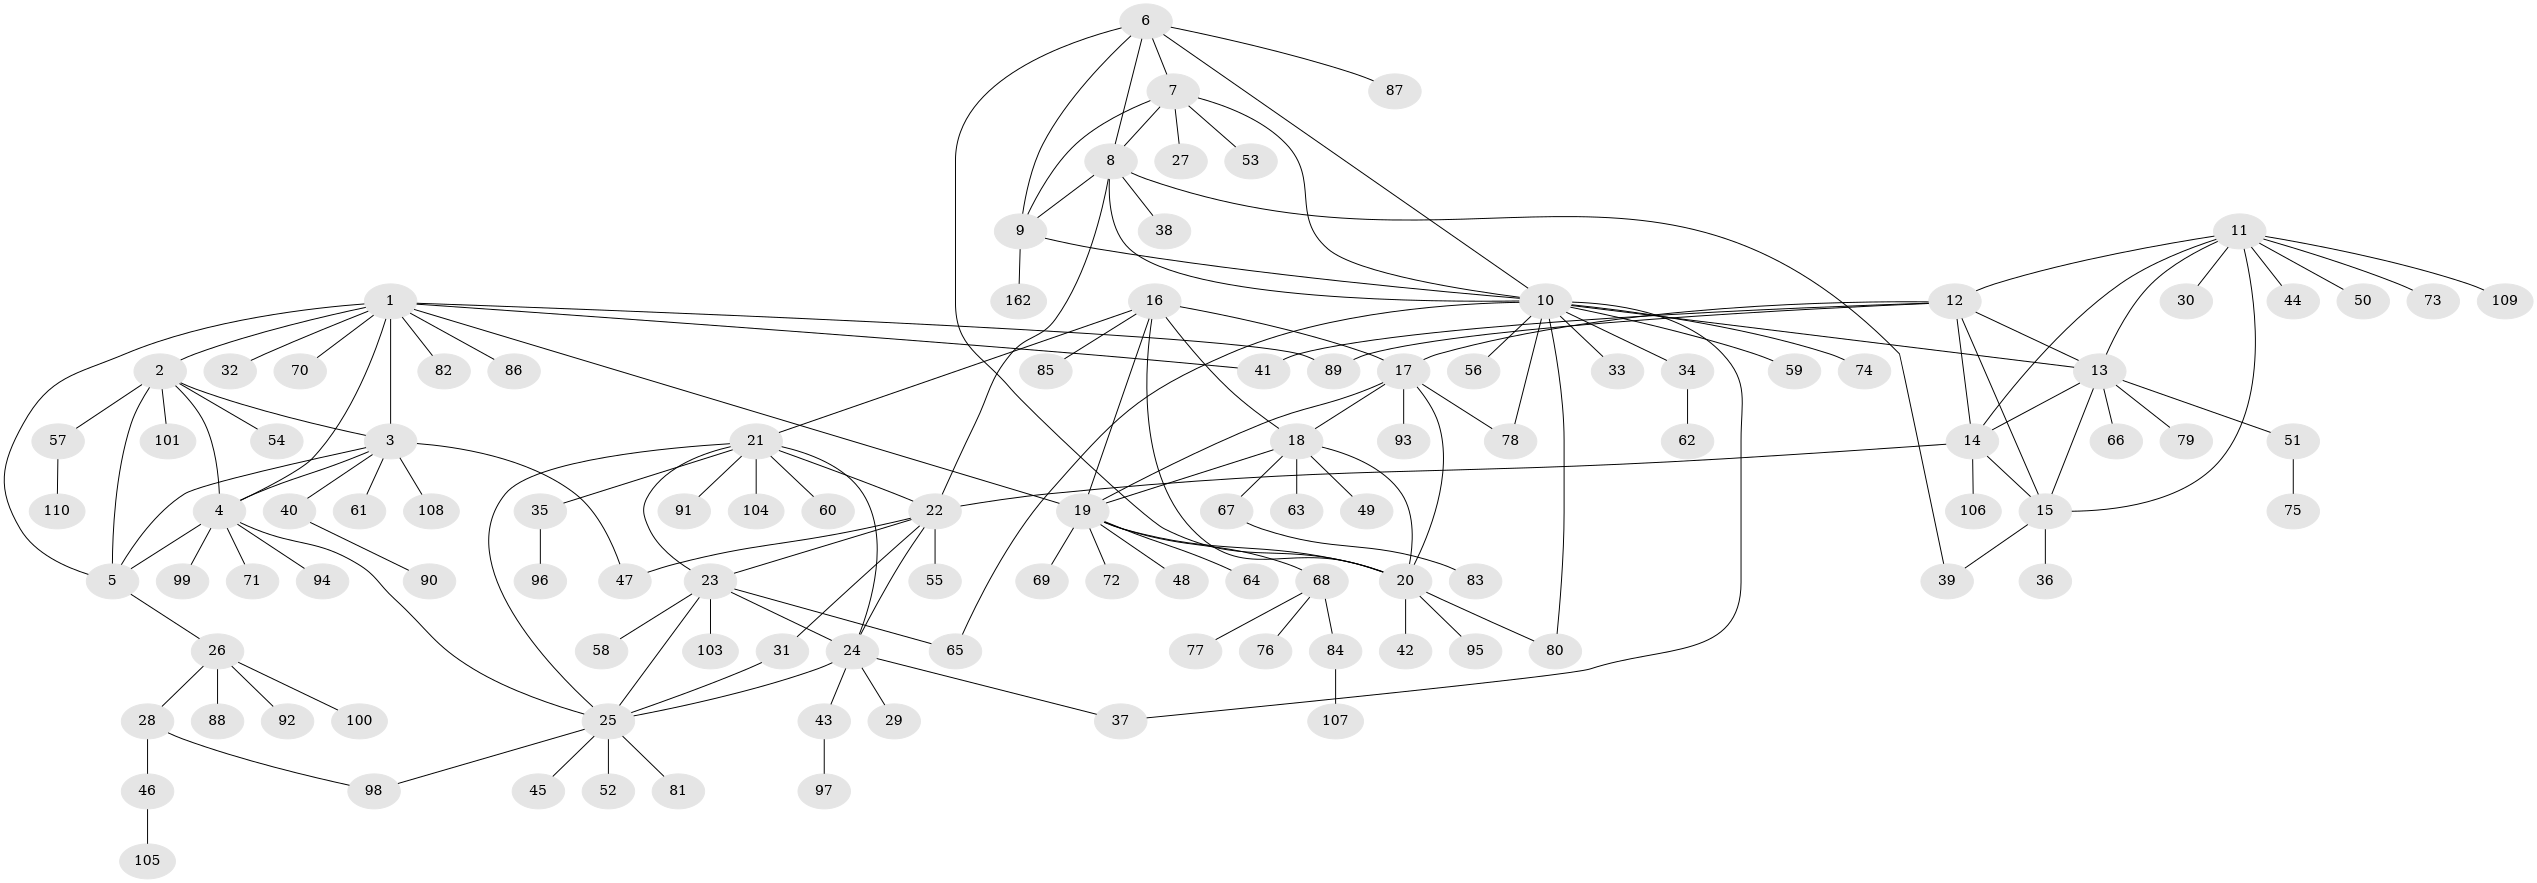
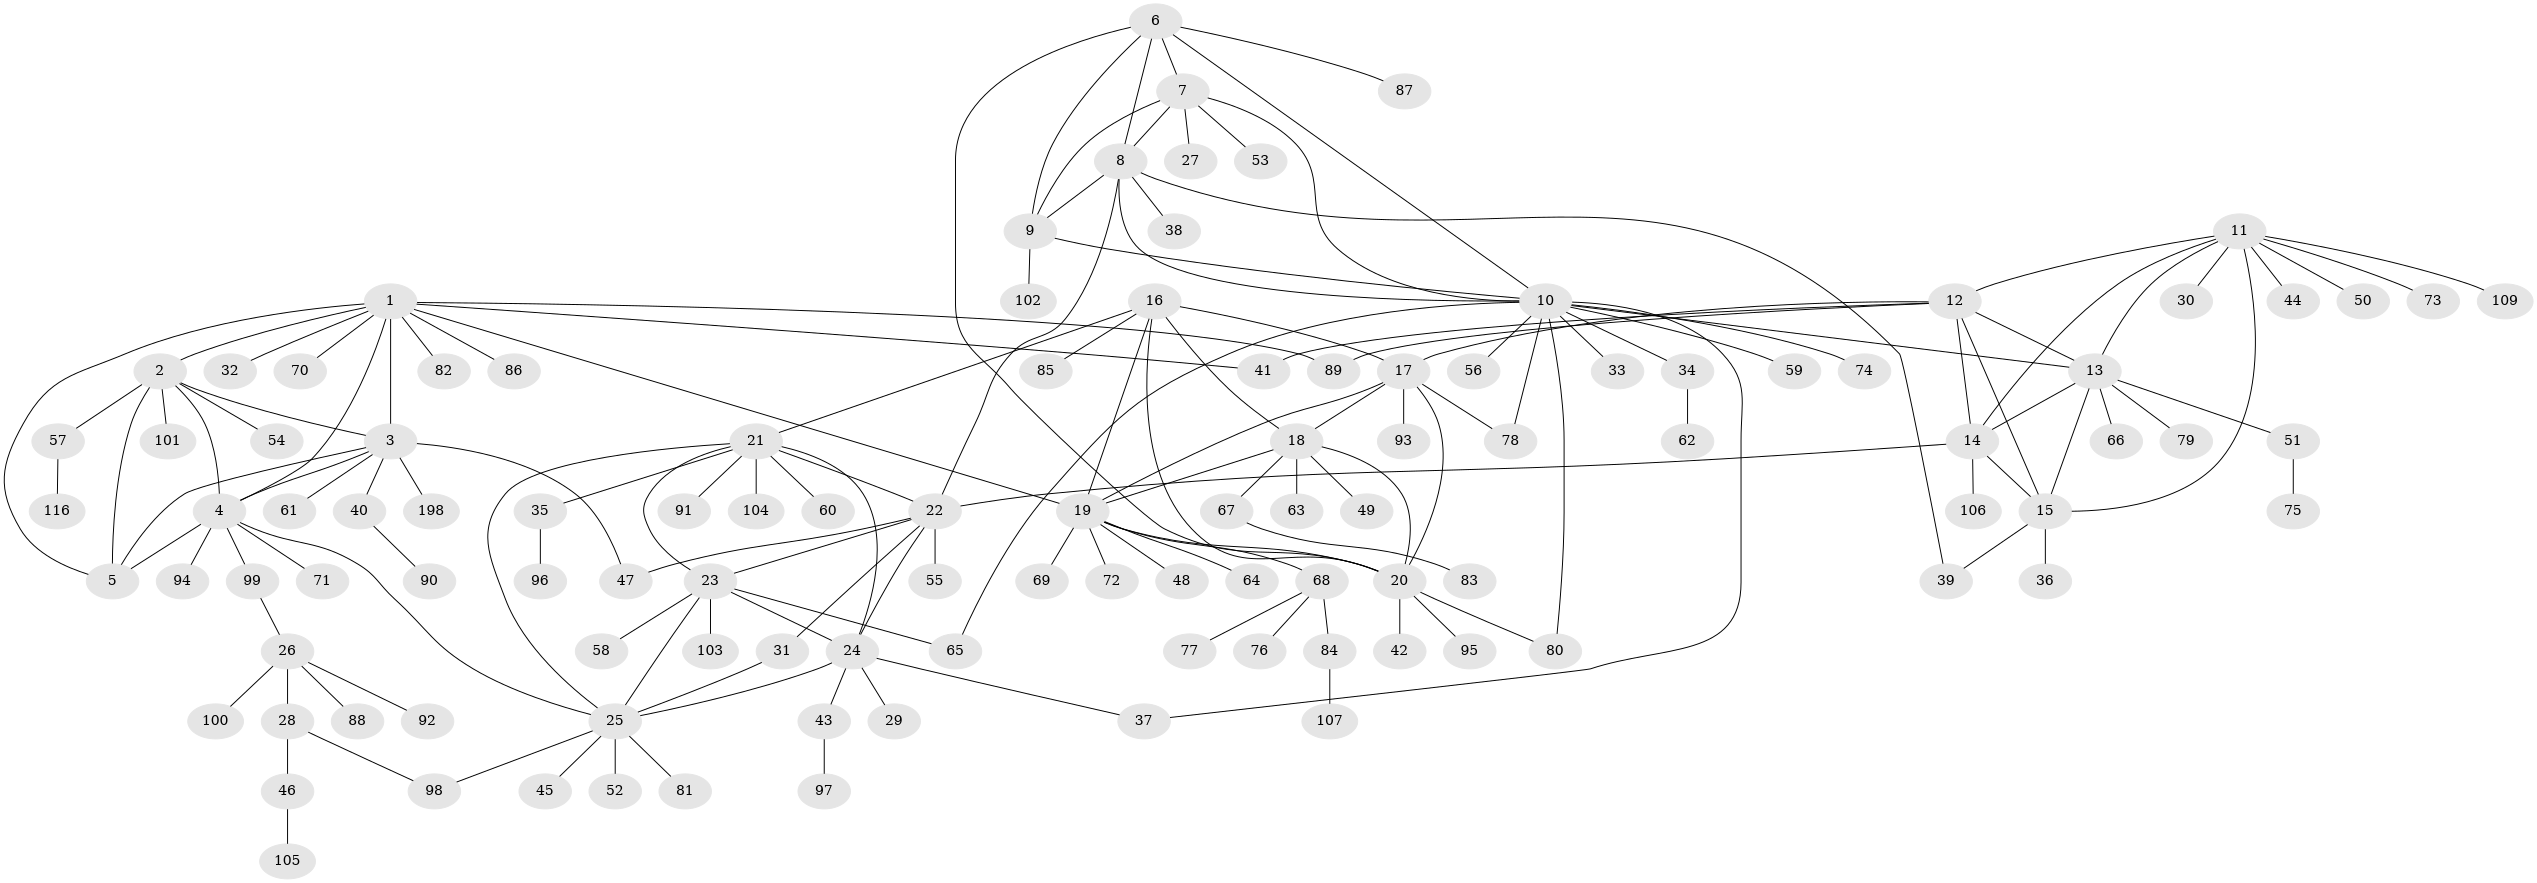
  graph {
    node [color=gray90 style=filled]
    1
    2
    3
    4
    5
    19
    32
    41
    70
    82
    86
    89
    54
    57
    101
    40
    47
    61
-   108
+   108 [label=198]
    25
    71
    94
    99
    26
    14
    22
    15
    106
    20
    48
    64
    68
    69
    72
-   110
+   110 [label=116]
    90
    10
    13
    33
    34
    37
    56
    59
    65
    74
    78
    80
    45
    52
    81
    98
    28
    88
    92
    100
    6
    7
    8
    9
    87
    27
    53
    38
    39
-   102 [label=162]
+   102
    42
    95
    23
    24
    31
    55
    51
    66
    79
    62
    11
    12
    30
    44
    50
    73
    109
    17
    36
    18
    93
    75
    16
    21
    85
    49
    63
    67
    35
    60
    91
    104
    83
    76
    77
    84
    103
    58
    29
    43
    96
    97
    46
    105
    107
    1 -- 2
    1 -- 3
    1 -- 4
    1 -- 5
    1 -- 19
    1 -- 32
    1 -- 41
    1 -- 70
    1 -- 82
    1 -- 86
    1 -- 89
    2 -- 3
    2 -- 4
    2 -- 5
    2 -- 54
    2 -- 57
    2 -- 101
    3 -- 4
    3 -- 5
    3 -- 40
    3 -- 47
    3 -- 61
    3 -- 108
    4 -- 5
    4 -- 25
    4 -- 71
    4 -- 94
    4 -- 99
-   5 -- 26
+   99 -- 26
    19 -- 20
    19 -- 48
    19 -- 64
    19 -- 68
    19 -- 69
    19 -- 72
    57 -- 110
    40 -- 90
    25 -- 45
    25 -- 52
    25 -- 81
    25 -- 98
    26 -- 28
    26 -- 88
    26 -- 92
    26 -- 100
    14 -- 22
    14 -- 15
    14 -- 106
    22 -- 47
    22 -- 23
    22 -- 24
    22 -- 31
    22 -- 55
    15 -- 39
    15 -- 36
    20 -- 80
    20 -- 42
    20 -- 95
    68 -- 76
    68 -- 77
    68 -- 84
    10 -- 13
    10 -- 33
    10 -- 34
    10 -- 37
    10 -- 56
    10 -- 59
    10 -- 65
    10 -- 74
    10 -- 78
    10 -- 80
    13 -- 14
    13 -- 15
    13 -- 51
    13 -- 66
    13 -- 79
    34 -- 62
    28 -- 98
    28 -- 46
    6 -- 20
    6 -- 10
    6 -- 7
    6 -- 8
    6 -- 9
    6 -- 87
    7 -- 10
    7 -- 8
    7 -- 9
    7 -- 27
    7 -- 53
    8 -- 22
    8 -- 10
    8 -- 9
    8 -- 38
    8 -- 39
    9 -- 10
    9 -- 102
    23 -- 25
    23 -- 65
    23 -- 24
    23 -- 103
    23 -- 58
    24 -- 25
    24 -- 37
    24 -- 29
    24 -- 43
    31 -- 25
    51 -- 75
    11 -- 14
    11 -- 15
    11 -- 13
    11 -- 12
    11 -- 30
    11 -- 44
    11 -- 50
    11 -- 73
    11 -- 109
    12 -- 41
    12 -- 89
    12 -- 14
    12 -- 15
    12 -- 13
    12 -- 17
    17 -- 19
    17 -- 20
    17 -- 78
    17 -- 18
    17 -- 93
    18 -- 19
    18 -- 20
    18 -- 49
    18 -- 63
    18 -- 67
    16 -- 19
    16 -- 20
    16 -- 17
    16 -- 18
    16 -- 21
    16 -- 85
    21 -- 25
    21 -- 22
    21 -- 23
    21 -- 24
    21 -- 35
    21 -- 60
    21 -- 91
    21 -- 104
    67 -- 83
    35 -- 96
    84 -- 107
    43 -- 97
    46 -- 105
  }
